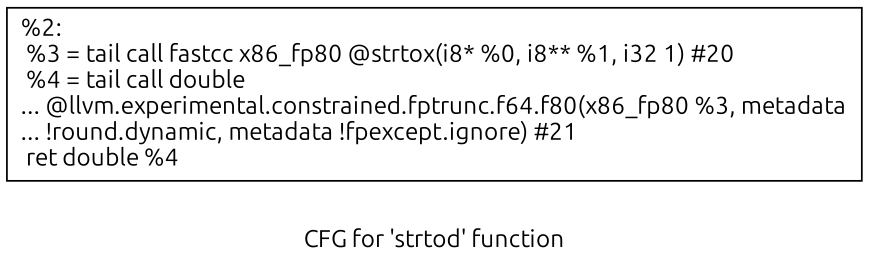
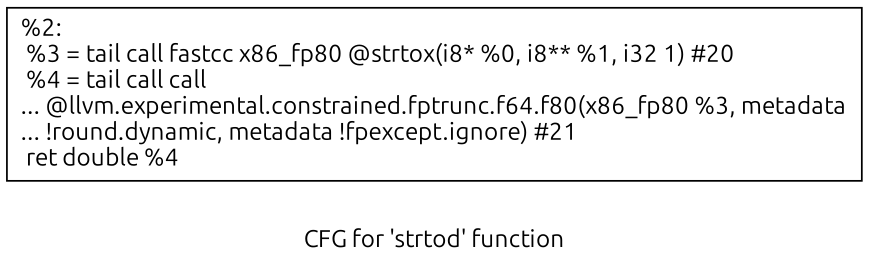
  digraph {
    label="CFG for 'strtod' function"
    fontname=Ubuntu
-   n1 [label="{%2:\l  %3 = tail call fastcc x86_fp80 @strtox(i8* %0, i8** %1, i32 1) #20\l  %4 = tail call double\l... @llvm.experimental.constrained.fptrunc.f64.f80(x86_fp80 %3, metadata\l... !round.dynamic, metadata !fpexcept.ignore) #21\l  ret double %4\l}" shape=record fontname=Ubuntu]
+   n1 [label="{%2:\l  %3 = tail call fastcc x86_fp80 @strtox(i8* %0, i8** %1, i32 1) #20\l  %4 = tail call call\l... @llvm.experimental.constrained.fptrunc.f64.f80(x86_fp80 %3, metadata\l... !round.dynamic, metadata !fpexcept.ignore) #21\l  ret double %4\l}" shape=record fontname=Ubuntu]
  }
